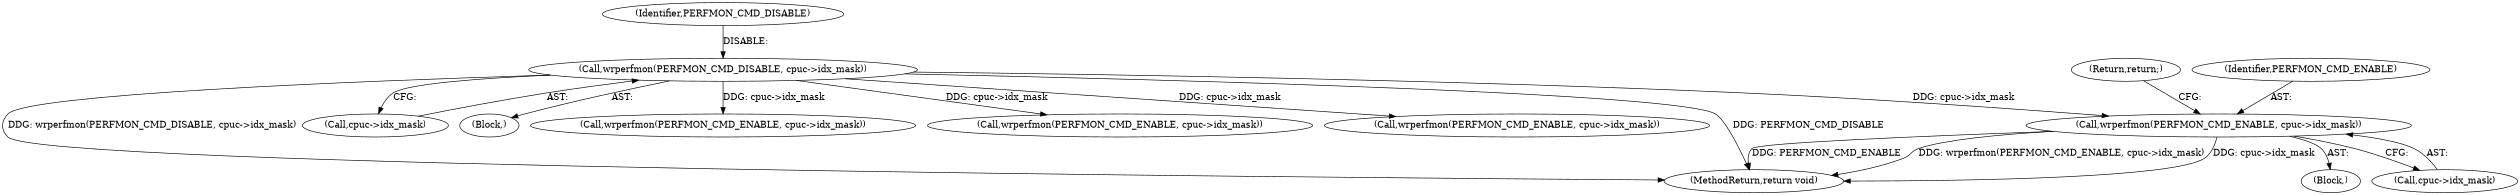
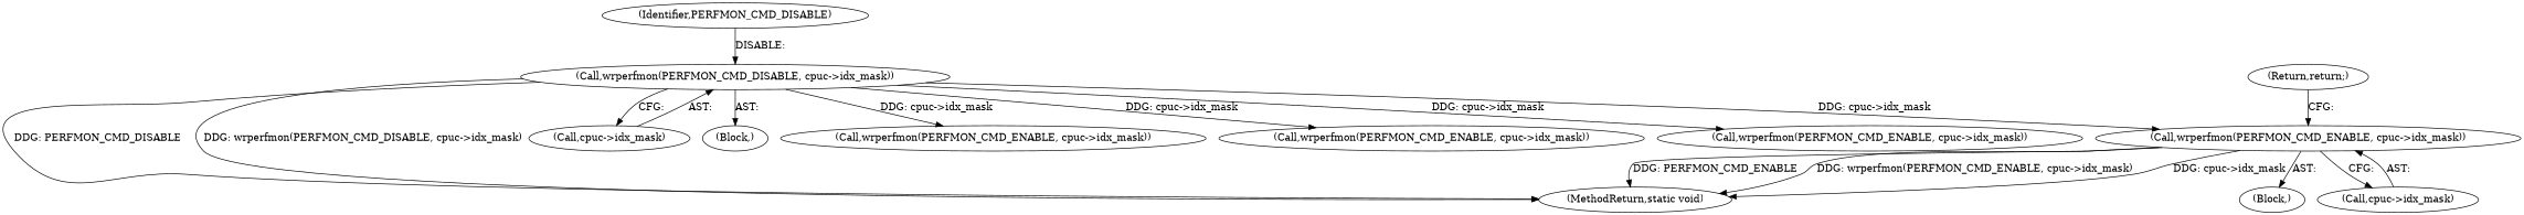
  digraph {
    n1 [label="(Call,wrperfmon(PERFMON_CMD_ENABLE, cpuc->idx_mask))"]
-   n2 [label="(MethodReturn,return void)"]
+   n2 [label="(MethodReturn,static void)"]
    n3 [label="(Block,)"]
    n4 [label="(Call,cpuc->idx_mask)"]
    n5 [label="(Call,wrperfmon(PERFMON_CMD_DISABLE, cpuc->idx_mask))"]
    n6 [label="(Call,cpuc->idx_mask)"]
    n7 [label="(Block,)"]
    n8 [label="(Call,wrperfmon(PERFMON_CMD_ENABLE, cpuc->idx_mask))"]
    n9 [label="(Call,wrperfmon(PERFMON_CMD_ENABLE, cpuc->idx_mask))"]
    n10 [label="(Call,wrperfmon(PERFMON_CMD_ENABLE, cpuc->idx_mask))"]
    n11 [label="(Identifier,PERFMON_CMD_DISABLE)"]
    n12 [label="(Return,return;)"]
-   n13 [label="(Identifier,PERFMON_CMD_ENABLE)"]
    n1 -> n2 [label="DDG: wrperfmon(PERFMON_CMD_ENABLE, cpuc->idx_mask)"]
    n1 -> n2 [label="DDG: cpuc->idx_mask"]
    n1 -> n2 [label="DDG: PERFMON_CMD_ENABLE"]
    n1 -> n3 [label="AST: "]
    n1 -> n4 [label="CFG: "]
    n4 -> n1 [label="AST: "]
    n5 -> n1 [label="DDG: cpuc->idx_mask"]
    n5 -> n2 [label="DDG: PERFMON_CMD_DISABLE"]
    n5 -> n2 [label="DDG: wrperfmon(PERFMON_CMD_DISABLE, cpuc->idx_mask)"]
    n5 -> n6 [label="CFG: "]
    n5 -> n7 [label="AST: "]
    n5 -> n8 [label="DDG: cpuc->idx_mask"]
    n5 -> n9 [label="DDG: cpuc->idx_mask"]
    n5 -> n10 [label="DDG: cpuc->idx_mask"]
    n6 -> n5 [label="AST: "]
    n11 -> n5 [label="DISABLE: "]
    n12 -> n1 [label="CFG: "]
-   n13 -> n1 [label="AST: "]
  }
